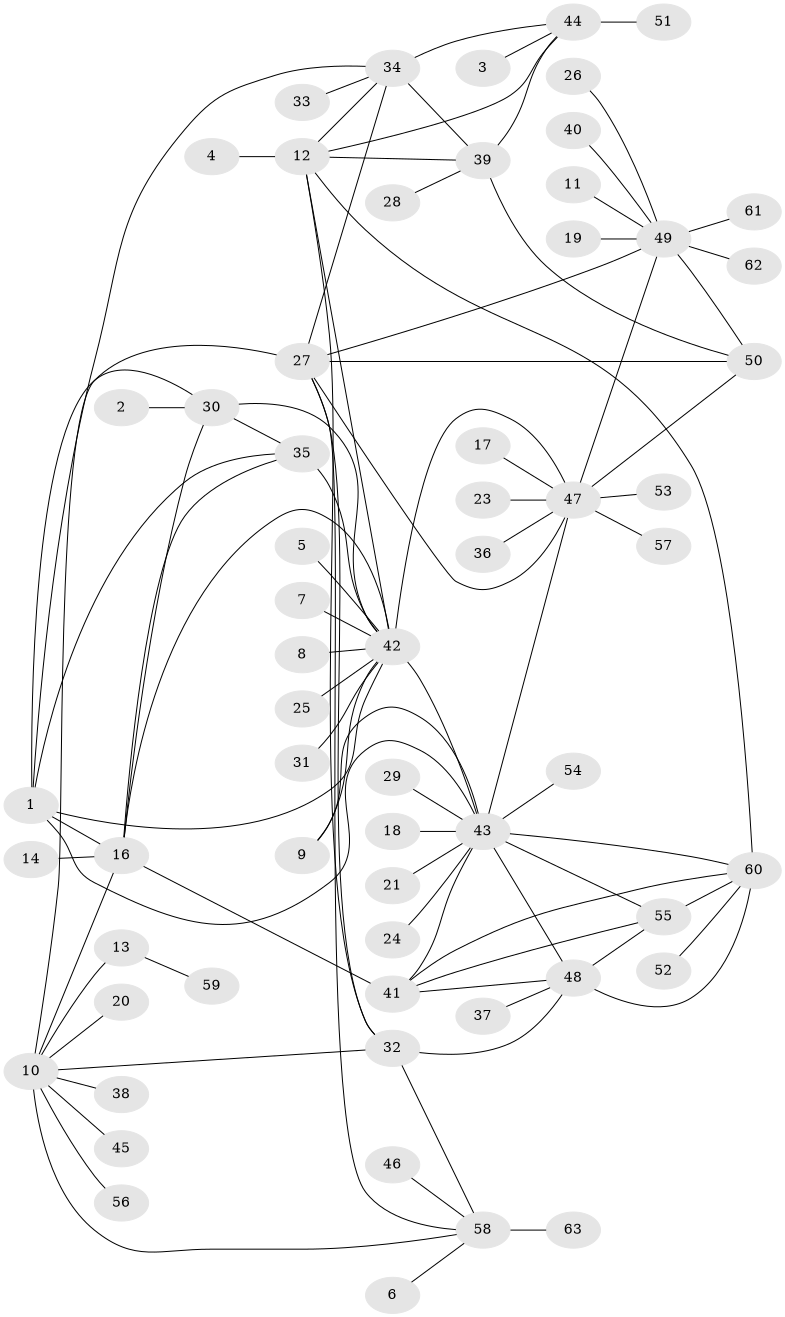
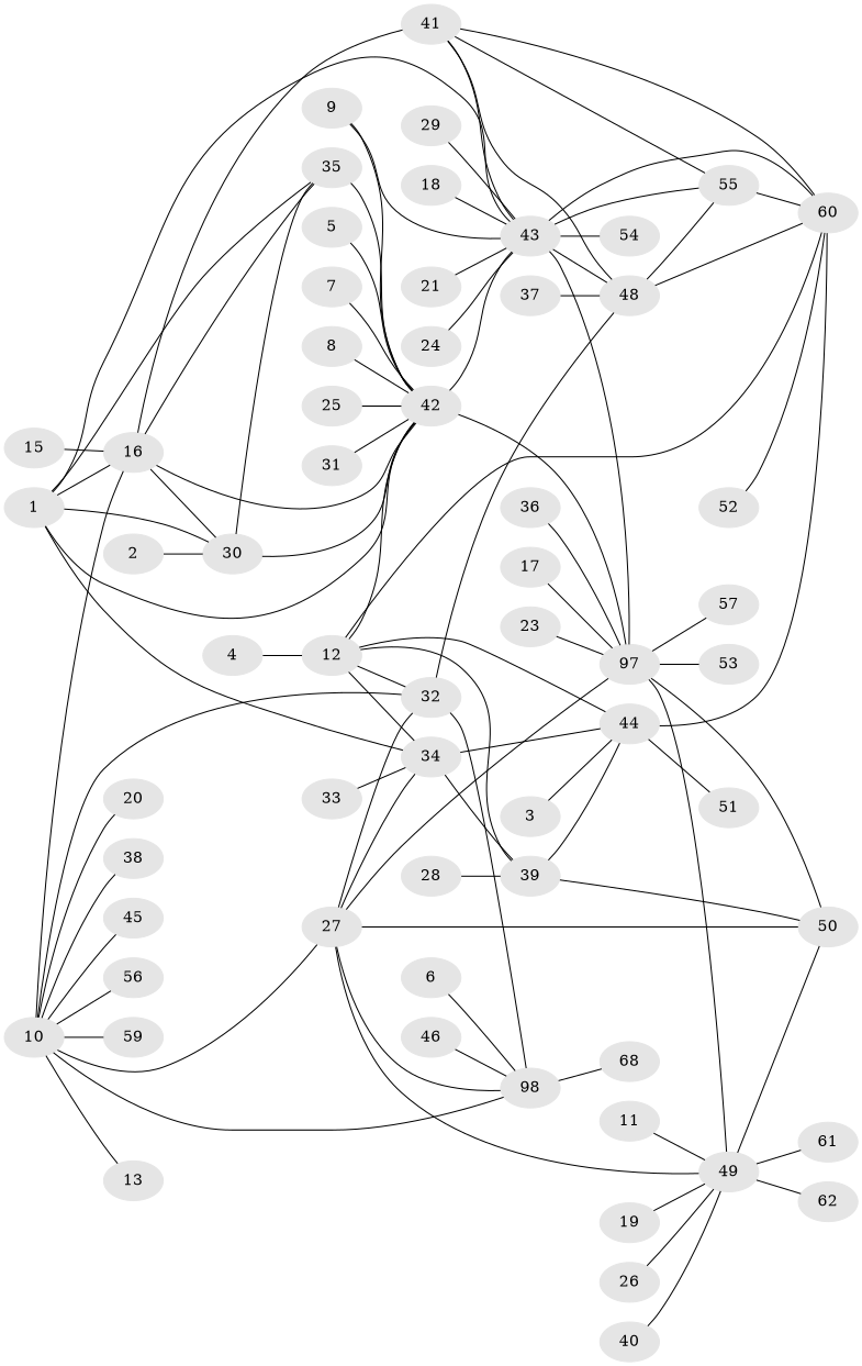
  graph {
    rankdir=LR
    node [color=gray90 style=filled]
    edge [weight=1.0]
    1
    16
    30
    34
    35
    42
    43
    41
    44
    39
-   47
+   47 [label=97]
    60
    48
    55
    54
    2
    3
    51
    4
    12
    32
    5
    6
-   58
-   63
+   58 [label=98]
+   63 [label=68]
    7
    8
    9
    10
    13
    20
    27
    38
    45
    56
    59
    49
    50
    11
    61
    62
-   15 [label=14]
+   15
    17
    53
    57
    18
    19
    21
    23
    24
    25
    26
    28
    29
    31
    33
    36
    37
    40
    46
    52
    1 -- 16
    1 -- 30
    1 -- 34
    1 -- 35
    1 -- 42 [weight=2.0]
    1 -- 43
    16 -- 30
    16 -- 35
    16 -- 42 [weight=2.0]
    16 -- 41
    30 -- 35
    30 -- 42 [weight=2.0]
    34 -- 44 [weight=4.0]
    34 -- 39 [weight=2.0]
    35 -- 42 [weight=2.0]
    42 -- 43
    42 -- 47
    43 -- 47
    43 -- 60 [weight=2.0]
    43 -- 48 [weight=2.0]
    43 -- 55 [weight=2.0]
    43 -- 54
    41 -- 43 [weight=2.0]
    41 -- 60
    41 -- 48
    41 -- 55
+   44 -- 60
    44 -- 51
    39 -- 44 [weight=2.0]
    39 -- 50
    47 -- 49 [weight=2.0]
    47 -- 50 [weight=2.0]
    47 -- 53
    47 -- 57
    48 -- 60
    48 -- 55
    55 -- 60
    2 -- 30
    3 -- 44
    4 -- 12
    12 -- 34 [weight=2.0]
    12 -- 42
    12 -- 44 [weight=2.0]
    12 -- 39
    12 -- 60
    12 -- 32
    32 -- 48
    32 -- 58 [weight=2.0]
    5 -- 42
    6 -- 58
    58 -- 63
    7 -- 42
    8 -- 42
    9 -- 42
    9 -- 43
    10 -- 16
    10 -- 32 [weight=2.0]
    10 -- 58 [weight=4.0]
    10 -- 13
    10 -- 20
    10 -- 27 [weight=2.0]
    10 -- 38
    10 -- 45
    10 -- 56
-   13 -- 59
+   10 -- 59
    27 -- 34
    27 -- 47 [weight=4.0]
    27 -- 32
    27 -- 58 [weight=2.0]
    27 -- 49 [weight=2.0]
    27 -- 50 [weight=3.0]
    49 -- 50
    49 -- 61
    49 -- 62
    11 -- 49
    15 -- 16
    17 -- 47
    18 -- 43
    19 -- 49
    21 -- 43
    23 -- 47
    24 -- 43
    25 -- 42
    26 -- 49
    28 -- 39
    29 -- 43
    31 -- 42
    33 -- 34
    36 -- 47
    37 -- 48
    40 -- 49
    46 -- 58
    52 -- 60
  }
